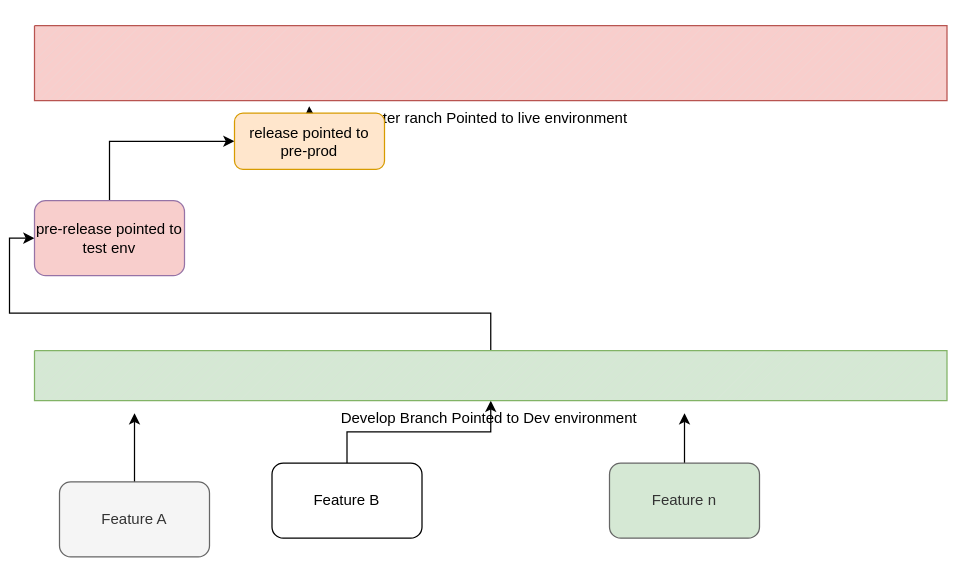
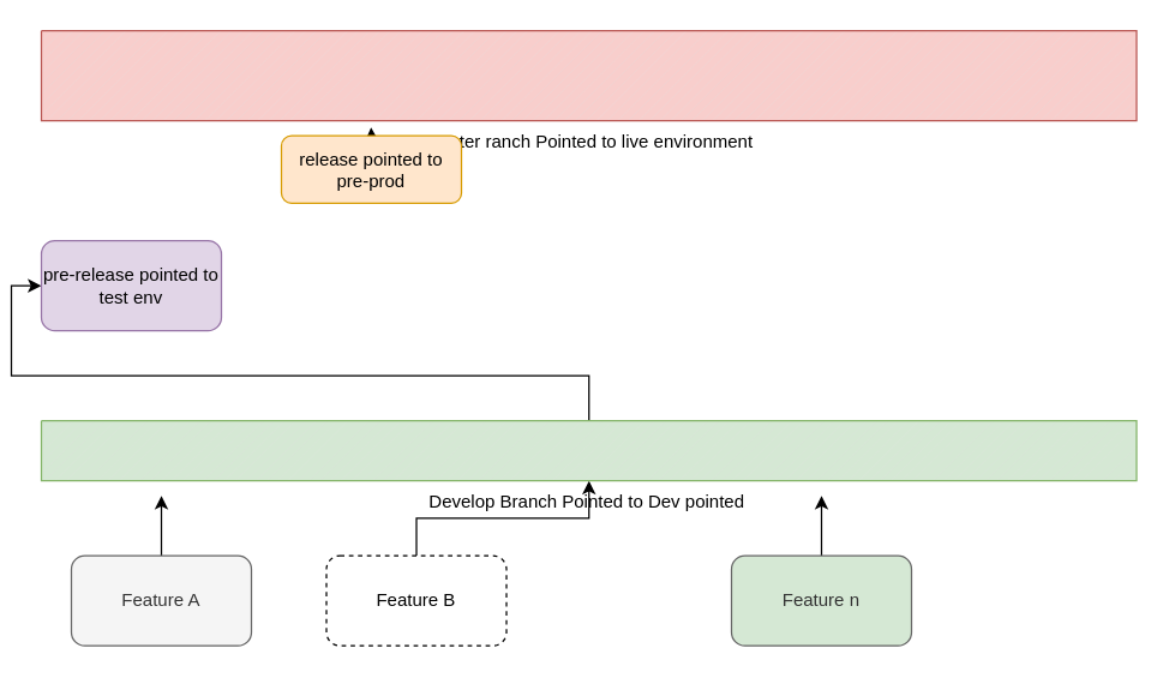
  <mxCell id="0" />
  <mxCell id="1" parent="0" />
  <mxCell id="2" style="edgeStyle=orthogonalEdgeStyle;rounded=0;orthogonalLoop=1;jettySize=auto;html=1;exitX=0.5;exitY=0;exitDx=0;exitDy=0;" edge="1" parent="1" source="3"><mxGeometry relative="1" as="geometry"><mxPoint x="100" y="330" as="targetPoint" /></mxGeometry></mxCell>
- <mxCell id="3" value="Feature A" style="rounded=1;whiteSpace=wrap;html=1;fillColor=#f5f5f5;strokeColor=#666666;fontColor=#333333;" vertex="1" parent="1"><mxGeometry x="40" y="385" width="120" height="60" as="geometry" /></mxCell>
+ <mxCell id="3" value="Feature A" style="rounded=1;whiteSpace=wrap;html=1;fillColor=#f5f5f5;strokeColor=#666666;fontColor=#333333;" vertex="1" parent="1"><mxGeometry x="40" y="370" width="120" height="60" as="geometry" /></mxCell>
  <mxCell id="4" style="edgeStyle=orthogonalEdgeStyle;rounded=0;orthogonalLoop=1;jettySize=auto;html=1;exitX=0.5;exitY=0;exitDx=0;exitDy=0;" edge="1" parent="1" source="5" target="9"><mxGeometry relative="1" as="geometry" /></mxCell>
- <mxCell id="5" value="Feature B" style="rounded=1;whiteSpace=wrap;html=1;" vertex="1" parent="1"><mxGeometry x="210" y="370" width="120" height="60" as="geometry" /></mxCell>
+ <mxCell id="5" value="Feature B" style="rounded=1;whiteSpace=wrap;html=1;dashed=1;" vertex="1" parent="1"><mxGeometry x="210" y="370" width="120" height="60" as="geometry" /></mxCell>
  <mxCell id="6" style="edgeStyle=orthogonalEdgeStyle;rounded=0;orthogonalLoop=1;jettySize=auto;html=1;" edge="1" parent="1" source="7"><mxGeometry relative="1" as="geometry"><mxPoint x="540" y="330" as="targetPoint" /></mxGeometry></mxCell>
  <mxCell id="7" value="Feature n" style="rounded=1;whiteSpace=wrap;html=1;fillColor=#d5e8d4;strokeColor=#666666;fontColor=#333333;" vertex="1" parent="1"><mxGeometry x="480" y="370" width="120" height="60" as="geometry" /></mxCell>
  <mxCell id="8" style="edgeStyle=orthogonalEdgeStyle;rounded=0;orthogonalLoop=1;jettySize=auto;html=1;entryX=0;entryY=0.5;entryDx=0;entryDy=0;" edge="1" parent="1" source="9" target="12"><mxGeometry relative="1" as="geometry" /></mxCell>
- <mxCell id="9" value="Develop Branch Pointed to Dev environment&amp;nbsp;" style="verticalLabelPosition=bottom;verticalAlign=top;html=1;shape=mxgraph.basic.patternFillRect;fillStyle=diag;step=5;fillStrokeWidth=0.2;fillStrokeColor=#dddddd;fillColor=#d5e8d4;strokeColor=#82b366;" vertex="1" parent="1"><mxGeometry x="20" y="280" width="730" height="40" as="geometry" /></mxCell>
+ <mxCell id="9" value="Develop Branch Pointed to Dev pointed&amp;nbsp;" style="verticalLabelPosition=bottom;verticalAlign=top;html=1;shape=mxgraph.basic.patternFillRect;fillStyle=diag;step=5;fillStrokeWidth=0.2;fillStrokeColor=#dddddd;fillColor=#d5e8d4;strokeColor=#82b366;" vertex="1" parent="1"><mxGeometry x="20" y="280" width="730" height="40" as="geometry" /></mxCell>
  <mxCell id="10" value="master ranch Pointed to live environment" style="verticalLabelPosition=bottom;verticalAlign=top;html=1;shape=mxgraph.basic.patternFillRect;fillStyle=diag;step=5;fillStrokeWidth=0.2;fillStrokeColor=#dddddd;fillColor=#f8cecc;strokeColor=#b85450;" vertex="1" parent="1"><mxGeometry x="20" y="20" width="730" height="60" as="geometry" /></mxCell>
- <mxCell id="11" style="edgeStyle=orthogonalEdgeStyle;rounded=0;orthogonalLoop=1;jettySize=auto;html=1;exitX=0.5;exitY=0;exitDx=0;exitDy=0;entryX=0;entryY=0.5;entryDx=0;entryDy=0;" edge="1" parent="1" source="12" target="14"><mxGeometry relative="1" as="geometry" /></mxCell>
- <mxCell id="12" value="pre-release pointed to test env" style="rounded=1;whiteSpace=wrap;html=1;fillColor=#f8cecc;strokeColor=#9673a6;" vertex="1" parent="1"><mxGeometry x="20" y="160" width="120" height="60" as="geometry" /></mxCell>
+ <mxCell id="12" value="pre-release pointed to test env" style="rounded=1;whiteSpace=wrap;html=1;fillColor=#e1d5e7;strokeColor=#9673a6;" vertex="1" parent="1"><mxGeometry x="20" y="160" width="120" height="60" as="geometry" /></mxCell>
  <mxCell id="13" style="edgeStyle=orthogonalEdgeStyle;rounded=0;orthogonalLoop=1;jettySize=auto;html=1;exitX=0.5;exitY=0;exitDx=0;exitDy=0;entryX=0.301;entryY=1.075;entryDx=0;entryDy=0;entryPerimeter=0;" edge="1" parent="1" source="14" target="10"><mxGeometry relative="1" as="geometry" /></mxCell>
  <mxCell id="14" value="release pointed to pre-prod" style="rounded=1;whiteSpace=wrap;html=1;fillColor=#ffe6cc;strokeColor=#d79b00;" vertex="1" parent="1"><mxGeometry x="180" y="90" width="120" height="45" as="geometry" /></mxCell>
